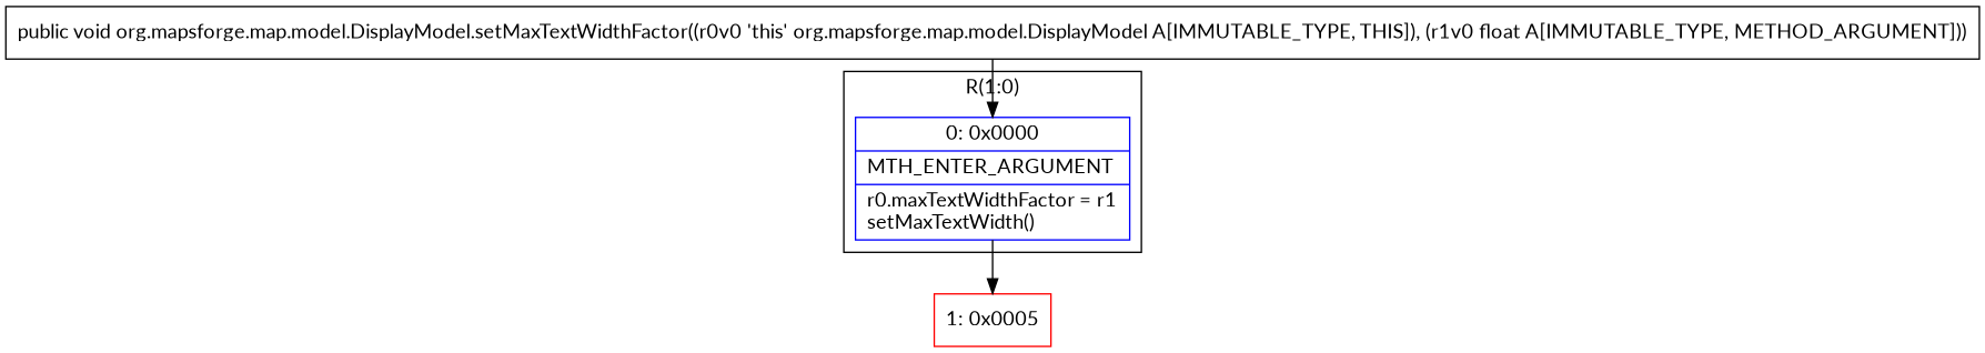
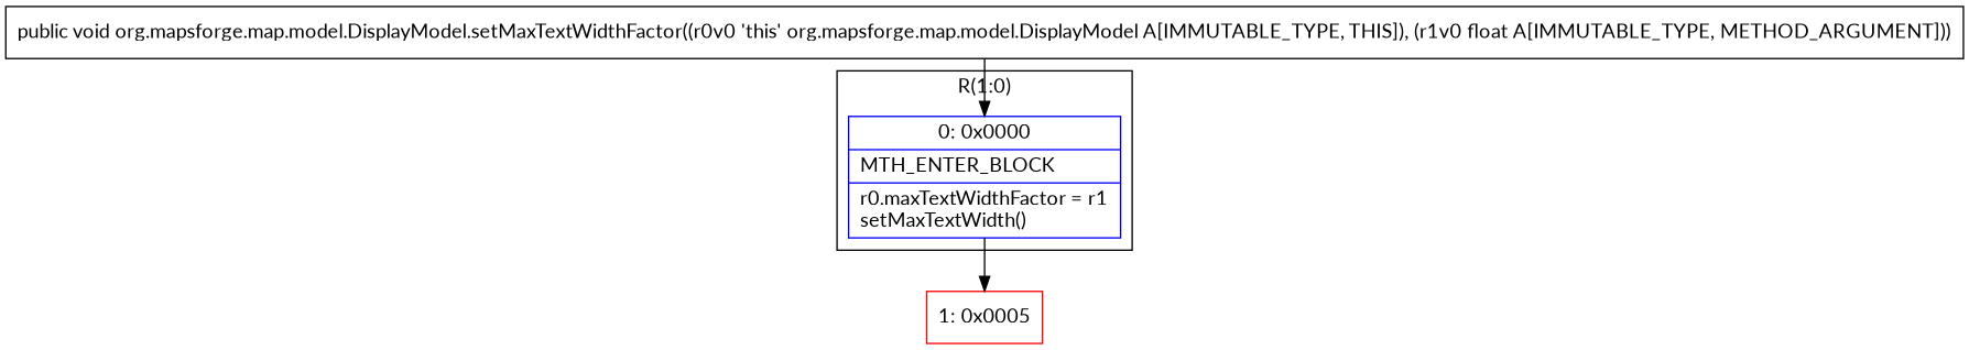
  digraph {
    fontname=Lato
    node [shape=record fontname=Lato]
    edge [fontname=Lato]
-   n1 [color=blue label="{0\:\ 0x0000|MTH_ENTER_ARGUMENT\l|r0.maxTextWidthFactor = r1\lsetMaxTextWidth()\l}"]
+   n1 [color=blue label="{0\:\ 0x0000|MTH_ENTER_BLOCK\l|r0.maxTextWidthFactor = r1\lsetMaxTextWidth()\l}"]
    n2 [color=red label="{1\:\ 0x0005}"]
    n3 [label="{public void org.mapsforge.map.model.DisplayModel.setMaxTextWidthFactor((r0v0 'this' org.mapsforge.map.model.DisplayModel A[IMMUTABLE_TYPE, THIS]), (r1v0 float A[IMMUTABLE_TYPE, METHOD_ARGUMENT])) }"]
    subgraph cluster_1 {
      label="R(1:0)"
      n1
    }
    n1 -> n2
    n3 -> n1
  }
